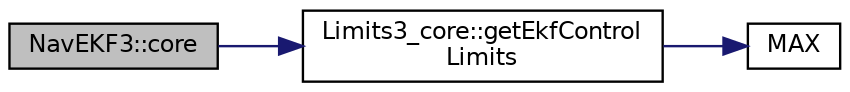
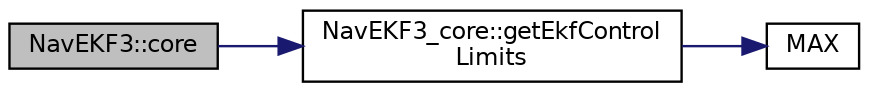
  digraph {
    rankdir=LR
    node [color=black fillcolor=white fontname=Helvetica fontsize=10 shape=record style=filled]
    edge [color=midnightblue fontname=Helvetica fontsize=10 labelfontname=Helvetica labelfontsize=10 style=solid]
    n1 [fillcolor=grey75 fontcolor=black height=0.2 label="NavEKF3::core" width=0.4]
-   n2 [height=0.2 label="Limits3_core::getEkfControl\lLimits" width=0.4]
+   n2 [height=0.2 label="NavEKF3_core::getEkfControl\lLimits" width=0.4]
    n3 [height=0.2 label=MAX width=0.4]
    n1 -> n2
    n2 -> n3
  }
